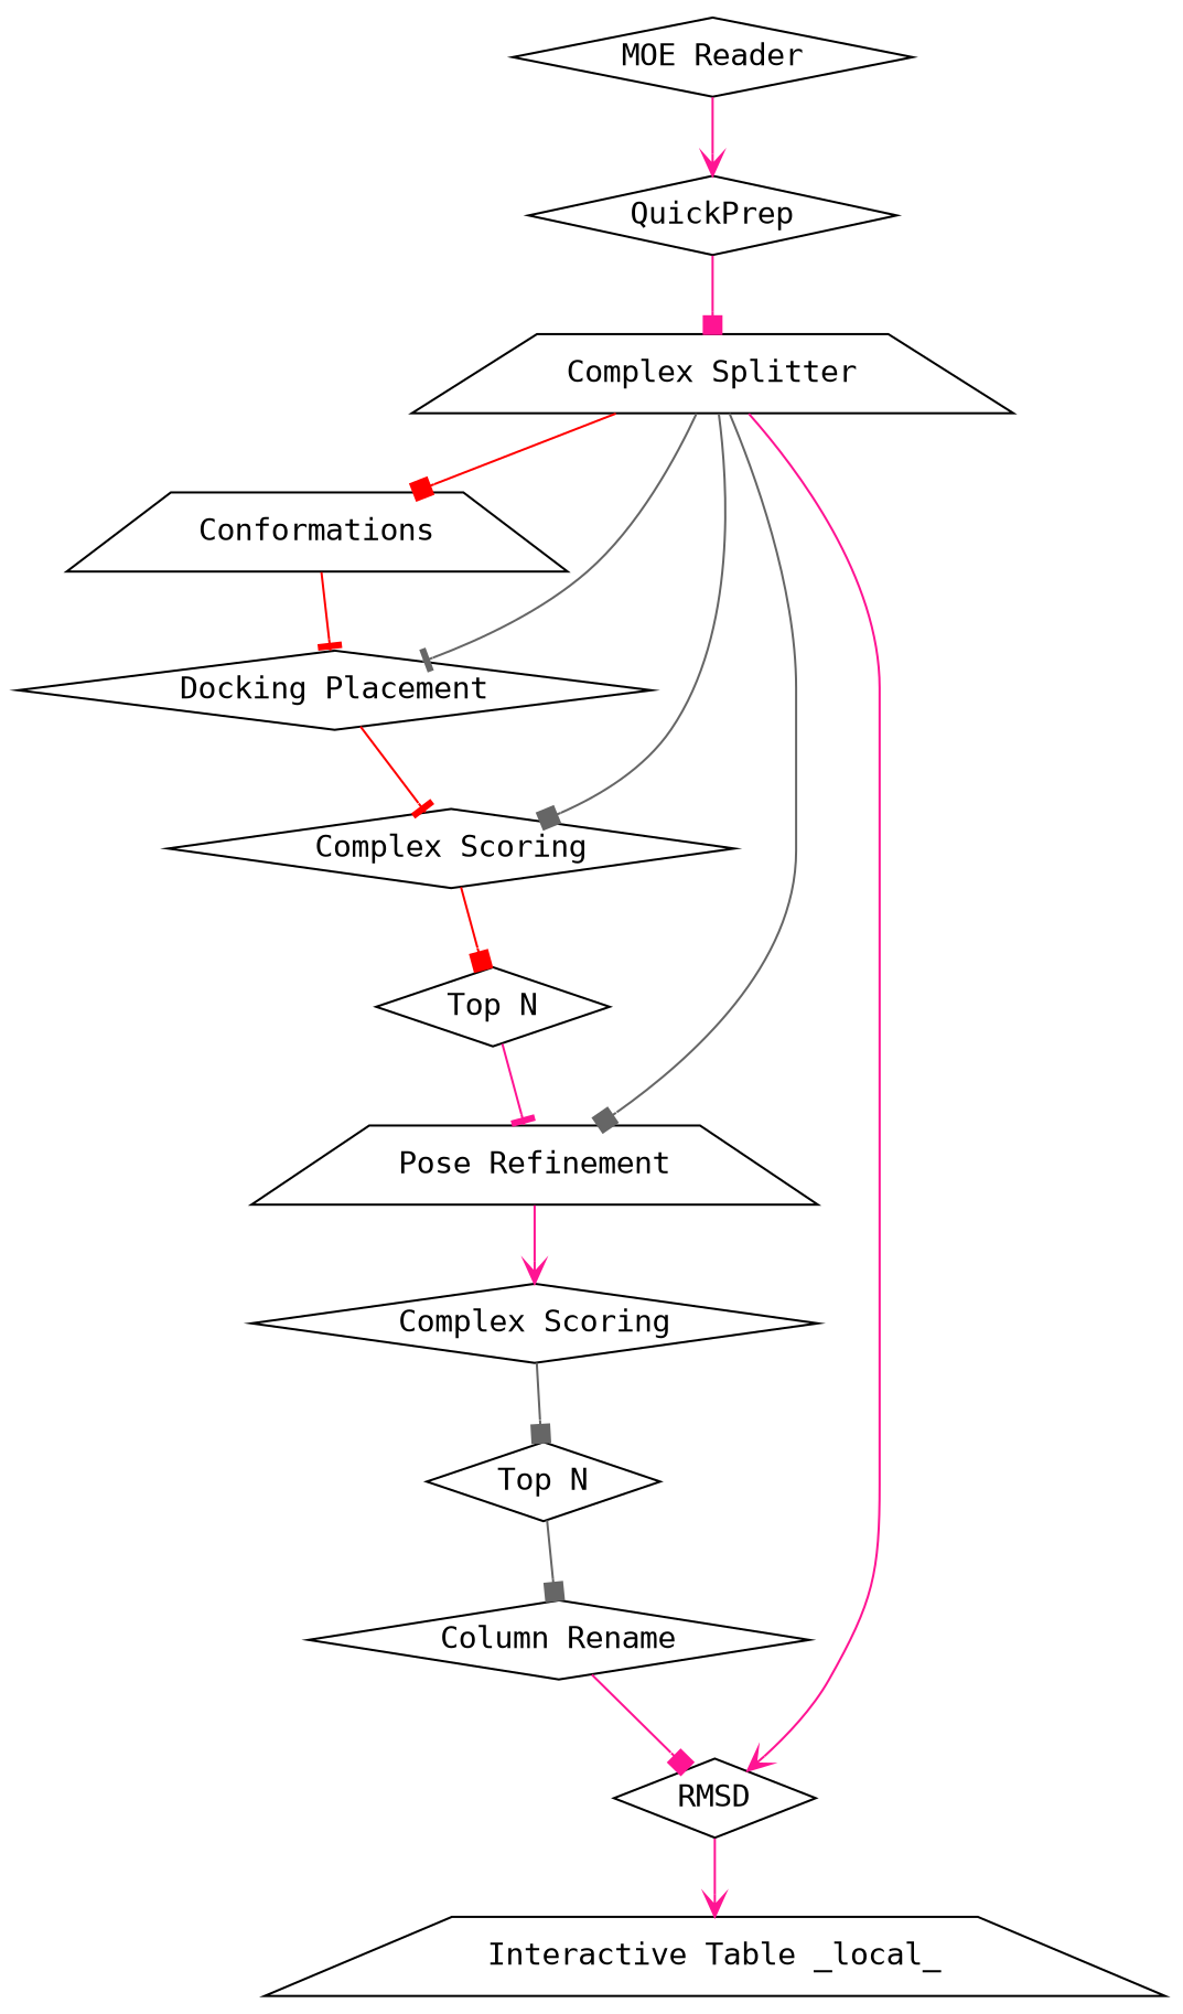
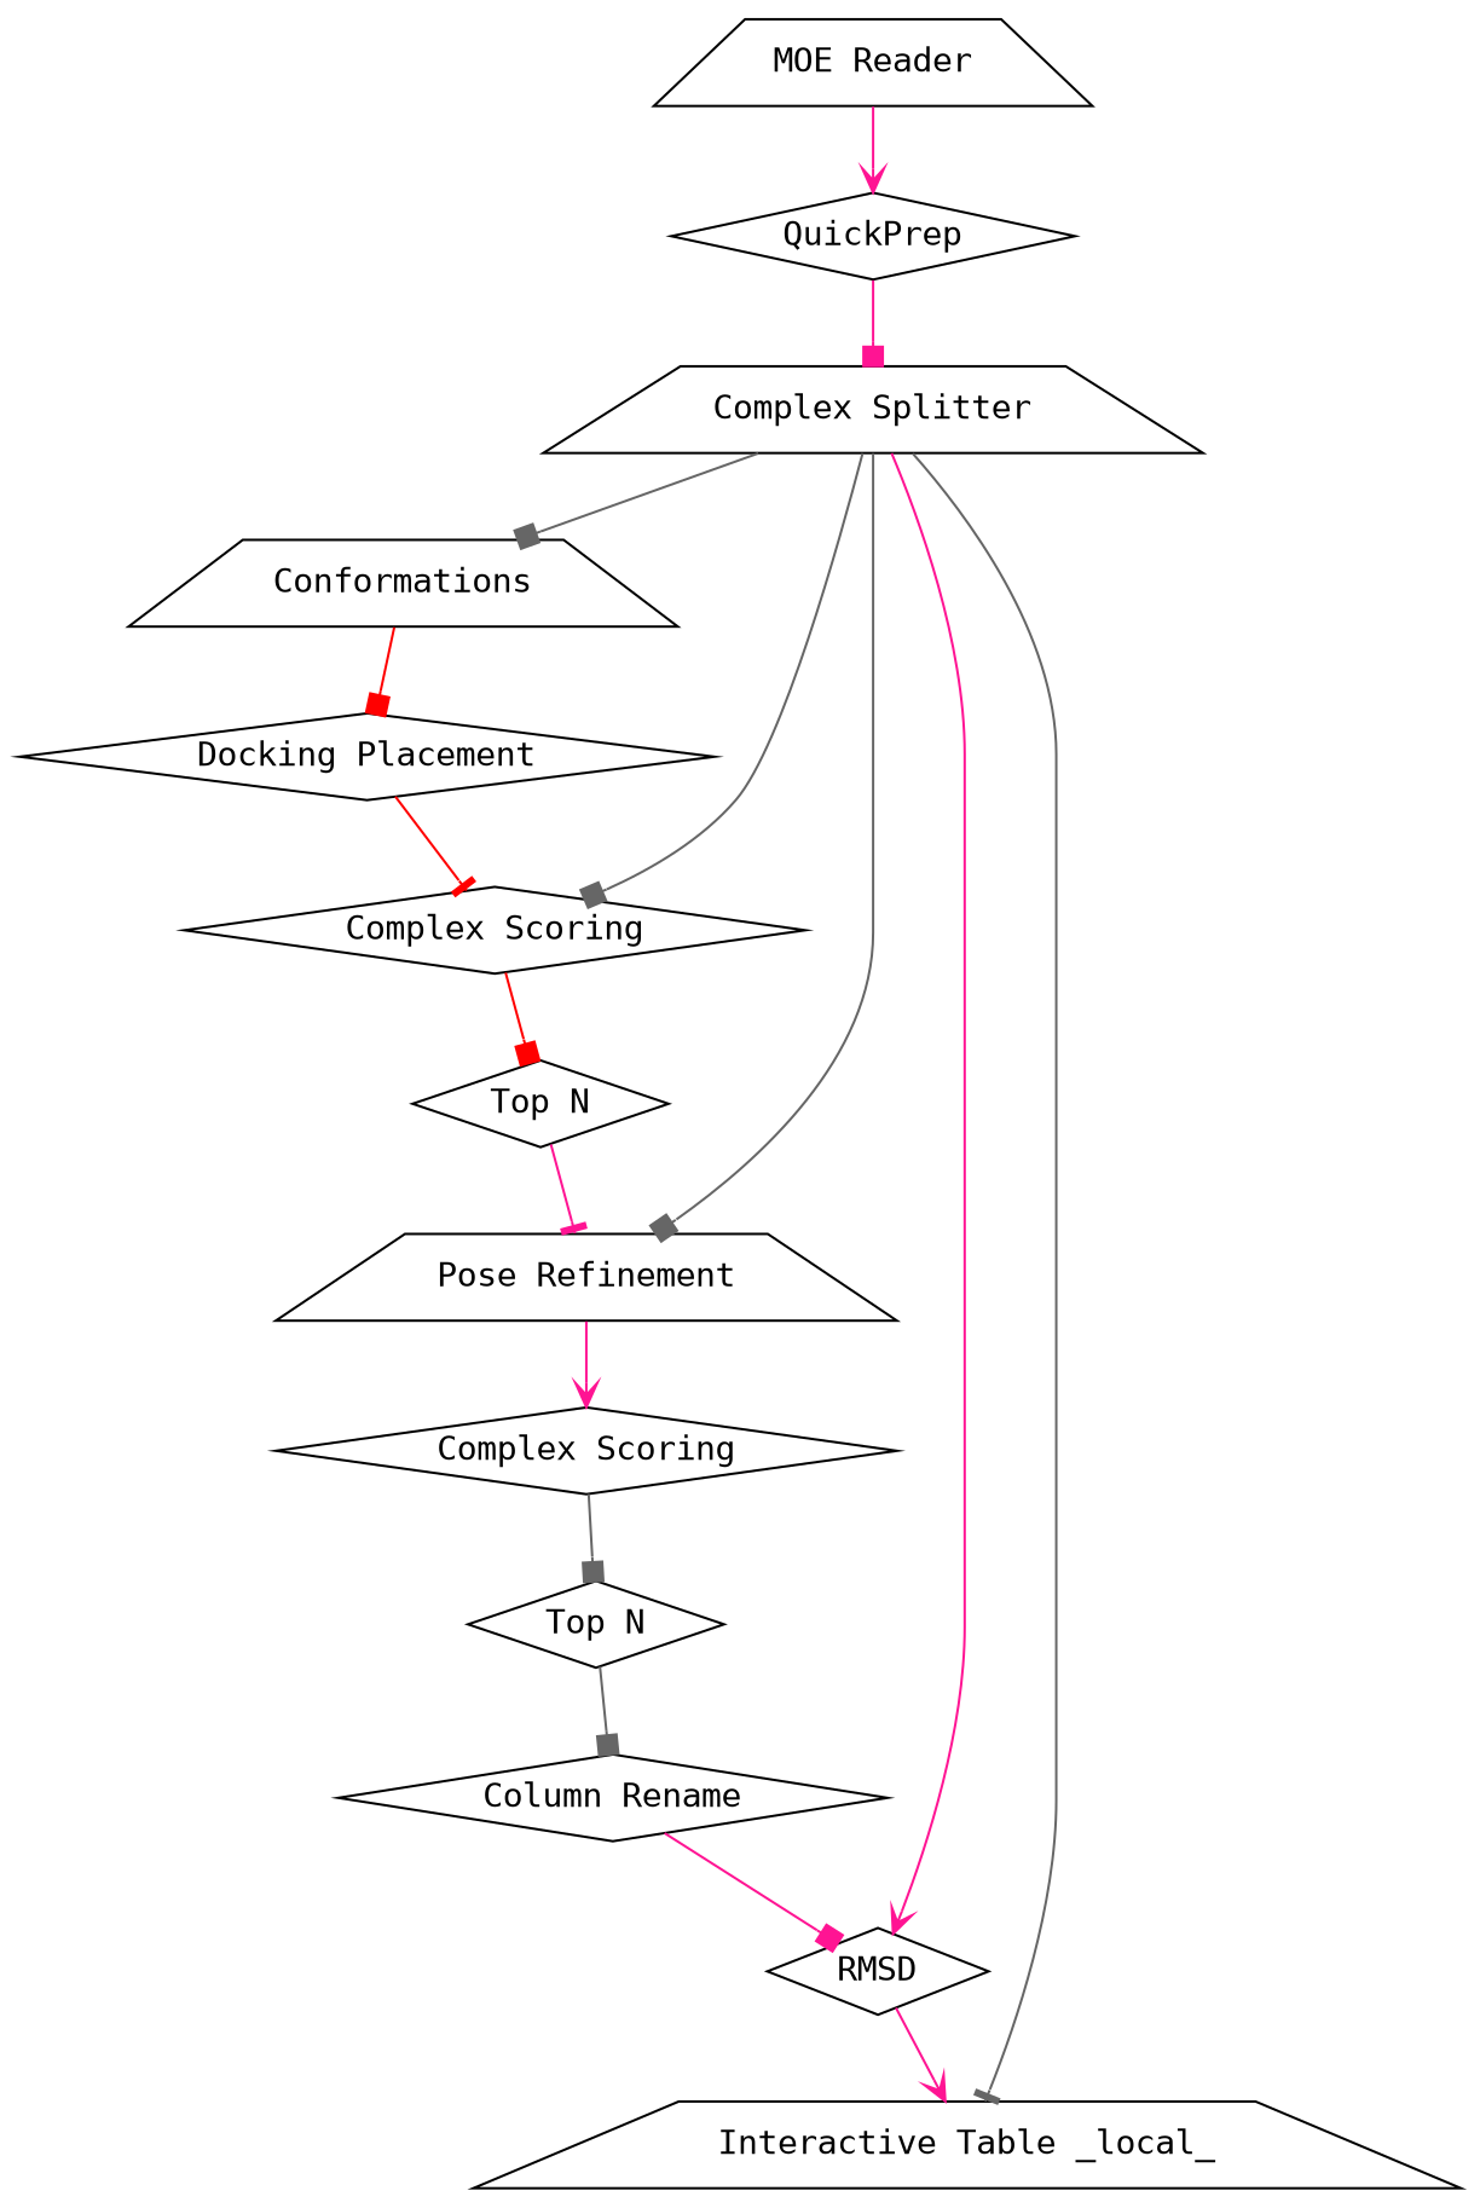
  digraph {
    fontname="DejaVu Sans Mono"
    rankdir=TB
    node [fontname="DejaVu Sans Mono" shape=diamond]
    edge [arrowhead=box color=deeppink fontname="DejaVu Sans Mono"]
    n1 [label=QuickPrep]
    n2 [label="Complex Splitter" shape=trapezium]
    n3 [label=Conformations shape=trapezium]
    n4 [label="Docking Placement"]
    n5 [label="Complex Scoring"]
    n6 [label="Pose Refinement" shape=trapezium]
    n7 [label=RMSD]
    n8 [label="Top N"]
    n9 [label="Complex Scoring"]
    n10 [label="Interactive Table _local_" shape=trapezium]
    n11 [label="Top N"]
    n12 [label="Column Rename"]
-   n13 [label="MOE Reader"]
+   n13 [label="MOE Reader" shape=trapezium]
    n1 -> n2
-   n2 -> n3 [color=red]
-   n2 -> n4 [arrowhead=tee color=gray40]
+   n2 -> n3 [color=gray40]
+   n2 -> n10 [arrowhead=tee color=gray40]
    n2 -> n5 [color=gray40]
    n2 -> n6 [color=gray40]
    n2 -> n7 [arrowhead=vee]
-   n3 -> n4 [arrowhead=tee color=red]
+   n3 -> n4 [color=red]
    n4 -> n5 [arrowhead=tee color=red]
    n5 -> n8 [color=red]
    n6 -> n9 [arrowhead=vee]
    n7 -> n10 [arrowhead=vee]
    n8 -> n6 [arrowhead=tee]
    n9 -> n11 [color=gray40]
    n11 -> n12 [color=gray40]
    n12 -> n7
    n13 -> n1 [arrowhead=vee]
  }
